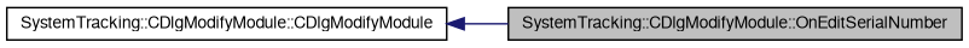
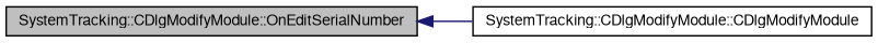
  digraph {
    rankdir=LR
    node [color=black fontname=FreeSans fontsize=10 shape=record style=filled]
    n1 [fillcolor=grey75 fontcolor=black height=0.2 label="SystemTracking::CDlgModifyModule::OnEditSerialNumber" width=0.4]
    n2 [fillcolor=white height=0.2 label="SystemTracking::CDlgModifyModule::CDlgModifyModule" width=0.4]
-   n2 -> n1 [color=midnightblue dir=back fontname=FreeSans fontsize=10 labelfontname=FreeSans labelfontsize=10 style=solid]
+   n1 -> n2 [color=midnightblue dir=back fontname=FreeSans fontsize=10 labelfontname=FreeSans labelfontsize=10 style=solid]
  }
